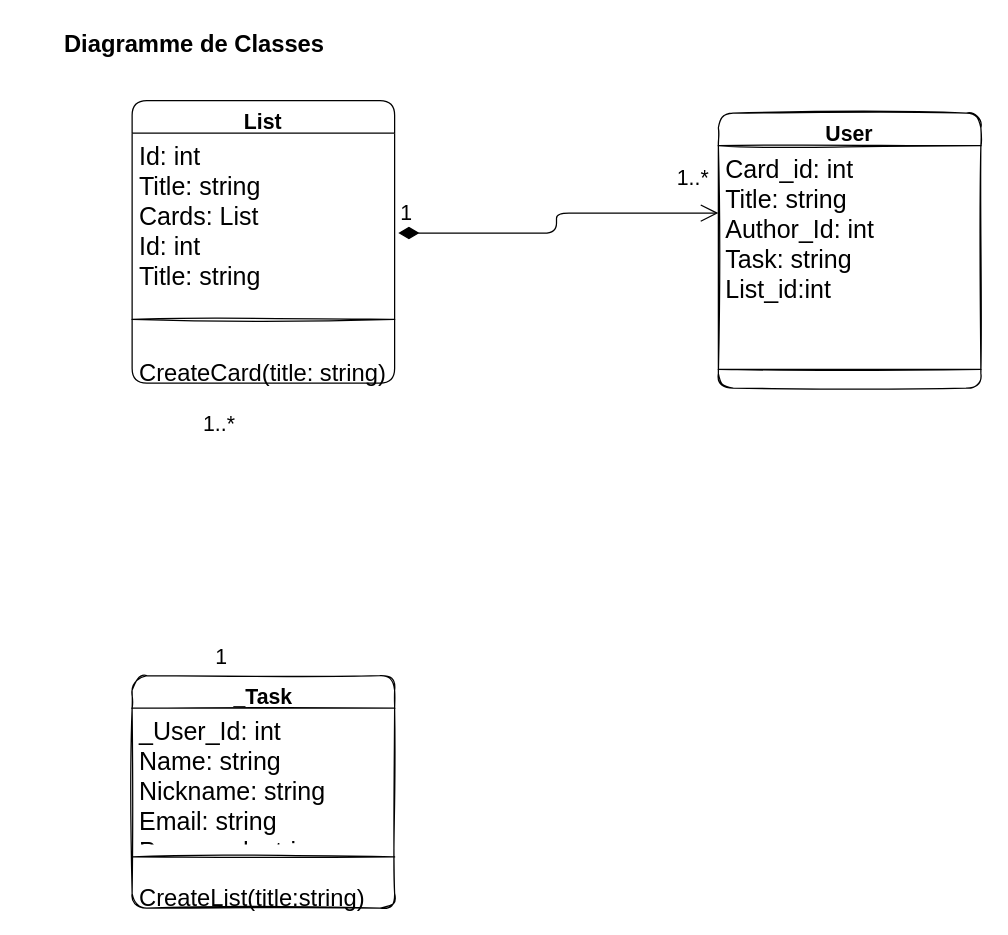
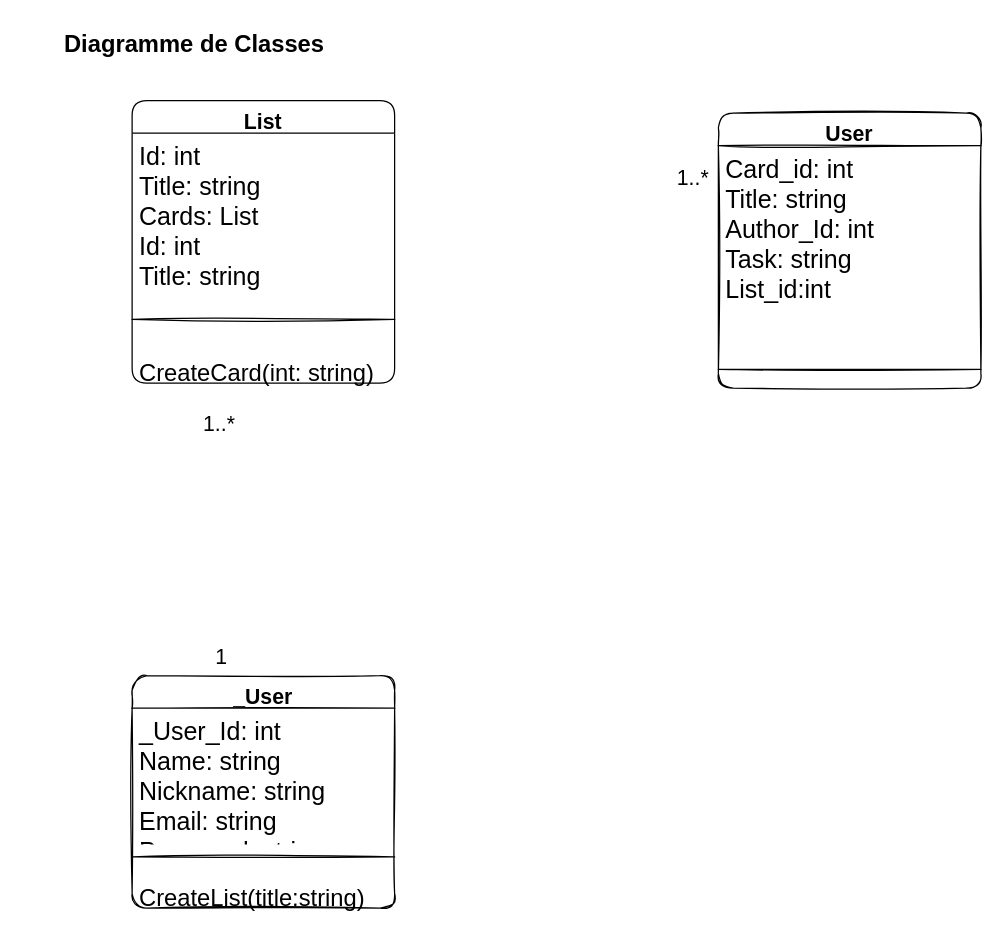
  <mxCell id="0" />
  <mxCell id="1" parent="0" />
  <mxCell id="2" value="List" style="swimlane;fontStyle=1;align=center;verticalAlign=top;childLayout=stackLayout;horizontal=1;startSize=26;horizontalStack=0;resizeParent=1;resizeParentMax=0;resizeLast=0;collapsible=1;marginBottom=0;fontSize=17;rounded=1;" vertex="1" parent="1"><mxGeometry x="105" y="80" width="210" height="226" as="geometry" /></mxCell>
  <mxCell id="3" value="Id: int&#10;Title: string&#10;Cards: List&#10;Id: int&#10;Title: string&#10;Cards: List&#10;&#10;" style="text;strokeColor=none;fillColor=none;align=left;verticalAlign=top;spacingLeft=4;spacingRight=4;overflow=hidden;rotatable=0;points=[[0,0.5],[1,0.5]];portConstraint=eastwest;fontSize=20;rounded=1;sketch=1;" vertex="1" parent="2"><mxGeometry y="26" width="210" height="124" as="geometry" /></mxCell>
  <mxCell id="4" value="" style="line;strokeWidth=1;fillColor=none;align=left;verticalAlign=middle;spacingTop=-1;spacingLeft=3;spacingRight=3;rotatable=0;labelPosition=right;points=[];portConstraint=eastwest;rounded=1;sketch=1;" vertex="1" parent="2"><mxGeometry y="150" width="210" height="50" as="geometry" /></mxCell>
- <mxCell id="5" value="CreateCard(title: string)" style="text;strokeColor=none;fillColor=none;align=left;verticalAlign=top;spacingLeft=4;spacingRight=4;overflow=hidden;rotatable=0;points=[[0,0.5],[1,0.5]];portConstraint=eastwest;fontSize=19;rounded=1;" vertex="1" parent="2"><mxGeometry y="200" width="210" height="26" as="geometry" /></mxCell>
+ <mxCell id="5" value="CreateCard(int: string)" style="text;strokeColor=none;fillColor=none;align=left;verticalAlign=top;spacingLeft=4;spacingRight=4;overflow=hidden;rotatable=0;points=[[0,0.5],[1,0.5]];portConstraint=eastwest;fontSize=19;rounded=1;" vertex="1" parent="2"><mxGeometry y="200" width="210" height="26" as="geometry" /></mxCell>
  <mxCell id="6" value="User" style="swimlane;fontStyle=1;align=center;verticalAlign=top;childLayout=stackLayout;horizontal=1;startSize=26;horizontalStack=0;resizeParent=1;resizeParentMax=0;resizeLast=0;collapsible=1;marginBottom=0;fontSize=17;rounded=1;sketch=1;" vertex="1" parent="1"><mxGeometry x="574" y="90" width="210" height="220" as="geometry" /></mxCell>
  <mxCell id="7" value="Card_id: int&#10;Title: string&#10;Author_Id: int&#10;Task: string&#10;List_id:int&#10;" style="text;strokeColor=none;fillColor=none;align=left;verticalAlign=top;spacingLeft=4;spacingRight=4;overflow=hidden;rotatable=0;points=[[0,0.5],[1,0.5]];portConstraint=eastwest;fontSize=20;rounded=1;sketch=1;" vertex="1" parent="6"><mxGeometry y="26" width="210" height="164" as="geometry" /></mxCell>
  <mxCell id="8" value="" style="line;strokeWidth=1;fillColor=none;align=left;verticalAlign=middle;spacingTop=-1;spacingLeft=3;spacingRight=3;rotatable=0;labelPosition=right;points=[];portConstraint=eastwest;rounded=1;sketch=1;" vertex="1" parent="6"><mxGeometry y="190" width="210" height="30" as="geometry" /></mxCell>
- <mxCell id="9" value="1" style="endArrow=open;html=1;endSize=12;startArrow=diamondThin;startSize=14;startFill=1;edgeStyle=orthogonalEdgeStyle;align=left;verticalAlign=bottom;fontSize=17;exitX=1.014;exitY=0.645;exitDx=0;exitDy=0;exitPerimeter=0;entryX=0;entryY=0.329;entryDx=0;entryDy=0;entryPerimeter=0;" edge="1" parent="1" source="3" target="7"><mxGeometry x="-1" y="3" relative="1" as="geometry"><mxPoint x="555" y="160" as="sourcePoint" /><mxPoint x="495" y="160" as="targetPoint" /></mxGeometry></mxCell>
  <mxCell id="10" value="1..*" style="text;html=1;strokeColor=none;fillColor=none;align=center;verticalAlign=middle;whiteSpace=wrap;fontSize=17;rounded=1;" vertex="1" parent="1"><mxGeometry x="534" y="133" width="40" height="20" as="geometry" /></mxCell>
- <mxCell id="11" value="_Task" style="swimlane;fontStyle=1;align=center;verticalAlign=top;childLayout=stackLayout;horizontal=1;startSize=26;horizontalStack=0;resizeParent=1;resizeParentMax=0;resizeLast=0;collapsible=1;marginBottom=0;fontSize=17;rounded=1;sketch=1;" vertex="1" parent="1"><mxGeometry x="105" y="540" width="210" height="186" as="geometry" /></mxCell>
+ <mxCell id="11" value="_User" style="swimlane;fontStyle=1;align=center;verticalAlign=top;childLayout=stackLayout;horizontal=1;startSize=26;horizontalStack=0;resizeParent=1;resizeParentMax=0;resizeLast=0;collapsible=1;marginBottom=0;fontSize=17;rounded=1;sketch=1;" vertex="1" parent="1"><mxGeometry x="105" y="540" width="210" height="186" as="geometry" /></mxCell>
  <mxCell id="12" value="_User_Id: int&#10;Name: string&#10;Nickname: string&#10;Email: string&#10;Password: string&#10;Color: string&#10;" style="text;strokeColor=none;fillColor=none;align=left;verticalAlign=top;spacingLeft=4;spacingRight=4;overflow=hidden;rotatable=0;points=[[0,0.5],[1,0.5]];portConstraint=eastwest;fontSize=20;rounded=1;sketch=1;" vertex="1" parent="11"><mxGeometry y="26" width="210" height="104" as="geometry" /></mxCell>
  <mxCell id="13" value="" style="line;strokeWidth=1;fillColor=none;align=left;verticalAlign=middle;spacingTop=-1;spacingLeft=3;spacingRight=3;rotatable=0;labelPosition=right;points=[];portConstraint=eastwest;rounded=1;sketch=1;" vertex="1" parent="11"><mxGeometry y="130" width="210" height="30" as="geometry" /></mxCell>
  <mxCell id="14" value="CreateList(title:string)" style="text;strokeColor=none;fillColor=none;align=left;verticalAlign=top;spacingLeft=4;spacingRight=4;overflow=hidden;rotatable=0;points=[[0,0.5],[1,0.5]];portConstraint=eastwest;fontSize=19;rounded=1;sketch=1;" vertex="1" parent="11"><mxGeometry y="160" width="210" height="26" as="geometry" /></mxCell>
  <mxCell id="15" value="&lt;span style=&quot;color: rgb(0, 0, 0); font-family: helvetica; font-size: 17px; font-style: normal; font-weight: 400; letter-spacing: normal; text-align: left; text-indent: 0px; text-transform: none; word-spacing: 0px; background-color: rgb(255, 255, 255); display: inline; float: none;&quot;&gt;1&lt;/span&gt;" style="text;whiteSpace=wrap;html=1;fontSize=17;rounded=1;" vertex="1" parent="1"><mxGeometry x="170" y="509" width="10" height="31" as="geometry" /></mxCell>
  <mxCell id="16" value="1..*" style="text;html=1;strokeColor=none;fillColor=none;align=center;verticalAlign=middle;whiteSpace=wrap;fontSize=17;rounded=1;" vertex="1" parent="1"><mxGeometry x="155" y="330" width="40" height="20" as="geometry" /></mxCell>
  <mxCell id="17" value="Diagramme de Classes" style="text;align=center;fontStyle=1;verticalAlign=middle;spacingLeft=3;spacingRight=3;strokeColor=none;rotatable=0;points=[[0,0.5],[1,0.5]];portConstraint=eastwest;rounded=1;sketch=1;fontSize=19;" vertex="1" parent="1"><mxGeometry x="20" y="20" width="270" height="26" as="geometry" /></mxCell>
